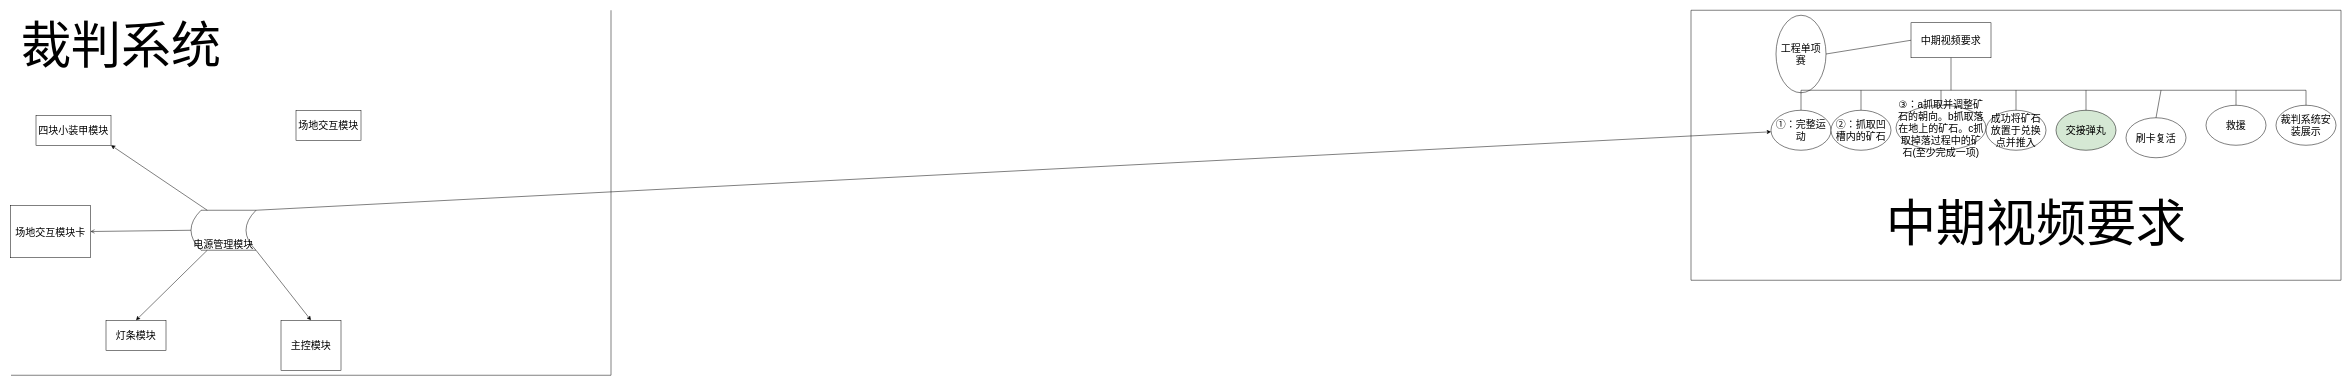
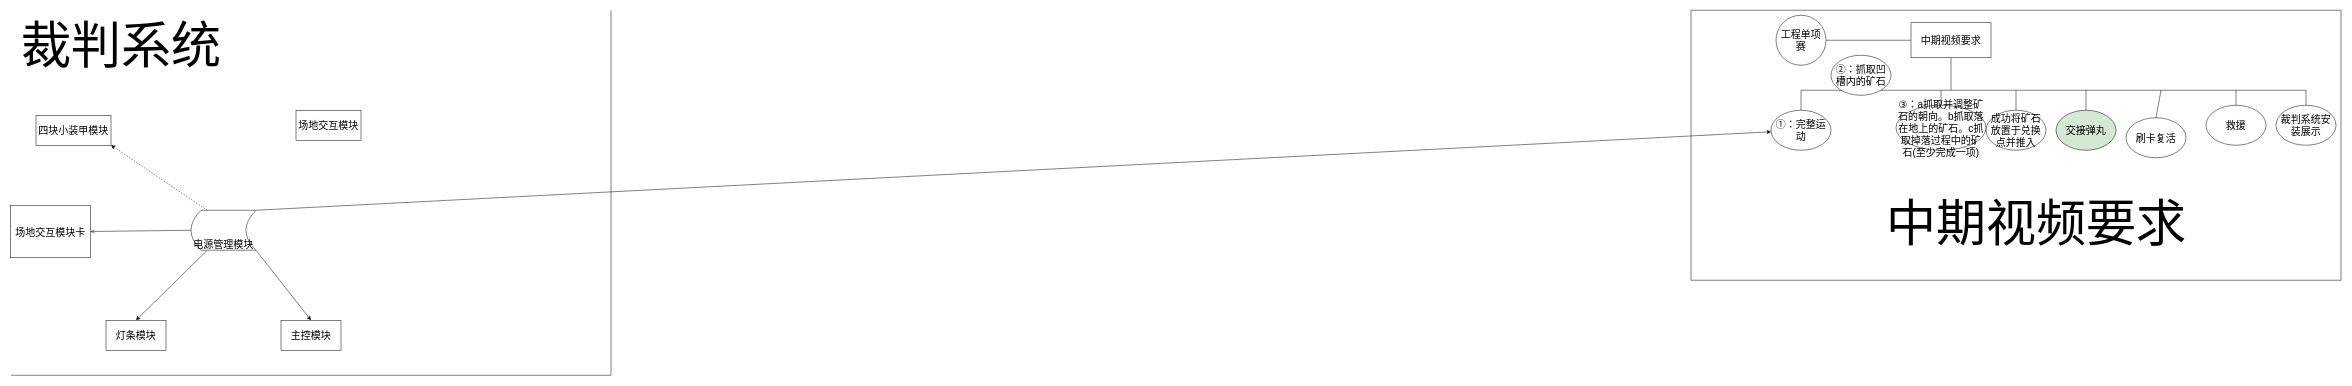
  <mxCell id="0" />
  <mxCell id="1" parent="0" />
- <mxCell id="2" value="&lt;font style=&quot;font-size: 20px&quot;&gt;工程单项赛&lt;/font&gt;" style="ellipse;whiteSpace=wrap;html=1;aspect=fixed;" vertex="1" parent="1"><mxGeometry x="3551" y="30" width="100" height="155" as="geometry" /></mxCell>
+ <mxCell id="2" value="&lt;font style=&quot;font-size: 20px&quot;&gt;工程单项赛&lt;/font&gt;" style="ellipse;whiteSpace=wrap;html=1;aspect=fixed;" vertex="1" parent="1"><mxGeometry x="3551" y="30" width="100" height="100" as="geometry" /></mxCell>
  <mxCell id="3" value="&lt;font style=&quot;font-size: 20px&quot;&gt;中期视频要求&lt;/font&gt;" style="rounded=0;whiteSpace=wrap;html=1;" vertex="1" parent="1"><mxGeometry x="3821" y="45" width="160" height="70" as="geometry" /></mxCell>
  <mxCell id="4" value="" style="endArrow=none;html=1;rounded=0;exitX=1;exitY=0.5;exitDx=0;exitDy=0;entryX=0;entryY=0.5;entryDx=0;entryDy=0;" edge="1" parent="1" source="2" target="3"><mxGeometry width="50" height="50" relative="1" as="geometry"><mxPoint x="3651" y="90" as="sourcePoint" /><mxPoint x="3811" y="80" as="targetPoint" /></mxGeometry></mxCell>
  <mxCell id="5" value="" style="endArrow=none;html=1;rounded=0;entryX=0.5;entryY=1;entryDx=0;entryDy=0;" edge="1" parent="1" target="3"><mxGeometry width="50" height="50" relative="1" as="geometry"><mxPoint x="3901" y="180" as="sourcePoint" /><mxPoint x="3971" y="230" as="targetPoint" /></mxGeometry></mxCell>
  <mxCell id="6" value="" style="endArrow=none;html=1;rounded=0;" edge="1" parent="1"><mxGeometry width="50" height="50" relative="1" as="geometry"><mxPoint x="3601" y="180" as="sourcePoint" /><mxPoint x="4611" y="180" as="targetPoint" /></mxGeometry></mxCell>
  <mxCell id="7" value="" style="endArrow=none;html=1;rounded=0;" edge="1" parent="1" target="8"><mxGeometry width="50" height="50" relative="1" as="geometry"><mxPoint x="3601" y="180" as="sourcePoint" /><mxPoint x="3601" y="180" as="targetPoint" /></mxGeometry></mxCell>
  <mxCell id="8" value="&lt;font style=&quot;font-size: 20px&quot;&gt;①：完整运动&lt;/font&gt;" style="ellipse;whiteSpace=wrap;html=1;" vertex="1" parent="1"><mxGeometry x="3541" y="220" width="120" height="80" as="geometry" /></mxCell>
  <mxCell id="9" value="" style="endArrow=none;html=1;rounded=0;" edge="1" parent="1" target="10"><mxGeometry width="50" height="50" relative="1" as="geometry"><mxPoint x="3721" y="180" as="sourcePoint" /><mxPoint x="3711" y="180" as="targetPoint" /></mxGeometry></mxCell>
- <mxCell id="10" value="&lt;font style=&quot;font-size: 20px&quot;&gt;②：抓取凹槽内的矿石&lt;/font&gt;" style="ellipse;whiteSpace=wrap;html=1;" vertex="1" parent="1"><mxGeometry x="3661" y="220" width="120" height="80" as="geometry" /></mxCell>
+ <mxCell id="10" value="&lt;font style=&quot;font-size: 20px&quot;&gt;②：抓取凹槽内的矿石&lt;/font&gt;" style="ellipse;whiteSpace=wrap;html=1;" vertex="1" parent="1"><mxGeometry x="3661" y="110" width="120" height="80" as="geometry" /></mxCell>
  <mxCell id="11" value="&lt;font style=&quot;font-size: 20px&quot;&gt;③：a抓取并调整矿石的朝向。b抓取落在地上的矿石。c抓取掉落过程中的矿石(至少完成一项)&lt;/font&gt;" style="ellipse;whiteSpace=wrap;html=1;" vertex="1" parent="1"><mxGeometry x="3791" y="210" width="180" height="90" as="geometry" /></mxCell>
  <mxCell id="12" value="" style="endArrow=none;html=1;rounded=0;exitX=0.5;exitY=0;exitDx=0;exitDy=0;" edge="1" parent="1" source="11"><mxGeometry width="50" height="50" relative="1" as="geometry"><mxPoint x="3911" y="280" as="sourcePoint" /><mxPoint x="3881" y="180" as="targetPoint" /></mxGeometry></mxCell>
  <mxCell id="13" value="&lt;font style=&quot;font-size: 20px&quot;&gt;成功将矿石放置于兑换点并推入&lt;/font&gt;" style="ellipse;whiteSpace=wrap;html=1;" vertex="1" parent="1"><mxGeometry x="3971" y="220" width="120" height="80" as="geometry" /></mxCell>
  <mxCell id="14" value="" style="endArrow=none;html=1;rounded=0;exitX=0.5;exitY=0;exitDx=0;exitDy=0;" edge="1" parent="1" source="13"><mxGeometry width="50" height="50" relative="1" as="geometry"><mxPoint x="3911" y="280" as="sourcePoint" /><mxPoint x="4031" y="180" as="targetPoint" /></mxGeometry></mxCell>
  <mxCell id="15" value="&lt;font style=&quot;font-size: 20px&quot;&gt;交接弹丸&lt;/font&gt;" style="ellipse;whiteSpace=wrap;html=1;fillColor=#d5e8d4;" vertex="1" parent="1"><mxGeometry x="4111" y="220" width="120" height="80" as="geometry" /></mxCell>
  <mxCell id="16" value="" style="endArrow=none;html=1;rounded=0;exitX=0.5;exitY=0;exitDx=0;exitDy=0;" edge="1" parent="1" source="15"><mxGeometry width="50" height="50" relative="1" as="geometry"><mxPoint x="3911" y="240" as="sourcePoint" /><mxPoint x="4171" y="180" as="targetPoint" /></mxGeometry></mxCell>
  <mxCell id="17" value="&lt;font style=&quot;font-size: 20px&quot;&gt;刷卡复活&lt;/font&gt;" style="ellipse;whiteSpace=wrap;html=1;" vertex="1" parent="1"><mxGeometry x="4251" y="235" width="120" height="80" as="geometry" /></mxCell>
  <mxCell id="18" value="" style="endArrow=none;html=1;rounded=0;exitX=0.5;exitY=0;exitDx=0;exitDy=0;" edge="1" parent="1" source="17"><mxGeometry width="50" height="50" relative="1" as="geometry"><mxPoint x="3961" y="230" as="sourcePoint" /><mxPoint x="4321" y="180" as="targetPoint" /></mxGeometry></mxCell>
  <mxCell id="19" value="&lt;font style=&quot;font-size: 20px&quot;&gt;救援&lt;/font&gt;" style="ellipse;whiteSpace=wrap;html=1;" vertex="1" parent="1"><mxGeometry x="4411" y="210" width="120" height="80" as="geometry" /></mxCell>
  <mxCell id="20" value="" style="endArrow=none;html=1;rounded=0;exitX=0.5;exitY=0;exitDx=0;exitDy=0;" edge="1" parent="1" source="19"><mxGeometry width="50" height="50" relative="1" as="geometry"><mxPoint x="4081" y="230" as="sourcePoint" /><mxPoint x="4471" y="180" as="targetPoint" /></mxGeometry></mxCell>
  <mxCell id="21" value="&lt;font style=&quot;font-size: 20px&quot;&gt;裁判系统安装展示&lt;/font&gt;" style="ellipse;whiteSpace=wrap;html=1;" vertex="1" parent="1"><mxGeometry x="4551" y="210" width="120" height="80" as="geometry" /></mxCell>
  <mxCell id="22" value="" style="endArrow=none;html=1;rounded=0;entryX=0.5;entryY=0;entryDx=0;entryDy=0;" edge="1" parent="1"><mxGeometry width="50" height="50" relative="1" as="geometry"><mxPoint x="4611" y="180" as="sourcePoint" /><mxPoint x="4611" y="210" as="targetPoint" /></mxGeometry></mxCell>
  <mxCell id="23" value="" style="endArrow=none;html=1;rounded=0;" edge="1" parent="1"><mxGeometry width="50" height="50" relative="1" as="geometry"><mxPoint x="3381" y="560" as="sourcePoint" /><mxPoint x="3381" as="targetPoint" y="20" /></mxGeometry></mxCell>
  <mxCell id="24" value="" style="endArrow=none;html=1;rounded=0;" edge="1" parent="1"><mxGeometry width="50" height="50" relative="1" as="geometry"><mxPoint x="3381" y="560" as="sourcePoint" /><mxPoint x="4681" y="560" as="targetPoint" /></mxGeometry></mxCell>
  <mxCell id="25" value="&lt;font style=&quot;font-size: 100px&quot;&gt;中期视频要求&lt;/font&gt;" style="text;html=1;align=center;verticalAlign=middle;resizable=0;points=[];autosize=1;strokeColor=none;fillColor=none;" vertex="1" parent="1"><mxGeometry x="3761" y="420" width="620" height="50" as="geometry" /></mxCell>
  <mxCell id="26" value="" style="endArrow=none;html=1;rounded=0;fontSize=100;" edge="1" parent="1"><mxGeometry width="50" height="50" relative="1" as="geometry"><mxPoint x="3381" as="sourcePoint" y="20" /><mxPoint x="4681" as="targetPoint" y="20" /></mxGeometry></mxCell>
  <mxCell id="27" value="" style="endArrow=none;html=1;rounded=0;fontSize=100;" edge="1" parent="1"><mxGeometry width="50" height="50" relative="1" as="geometry"><mxPoint x="4681" y="560" as="sourcePoint" /><mxPoint x="4681" as="targetPoint" y="20" /></mxGeometry></mxCell>
  <mxCell id="28" value="" style="endArrow=none;html=1;rounded=0;fontSize=100;" edge="1" parent="1"><mxGeometry width="50" height="50" relative="1" as="geometry"><mxPoint x="1221" y="750" as="sourcePoint" /><mxPoint x="1221" as="targetPoint" y="20" /></mxGeometry></mxCell>
  <mxCell id="29" value="" style="endArrow=none;html=1;rounded=0;fontSize=100;" edge="1" parent="1"><mxGeometry width="50" height="50" relative="1" as="geometry"><mxPoint x="1221" y="750" as="sourcePoint" /><mxPoint x="21" y="750" as="targetPoint" /></mxGeometry></mxCell>
  <mxCell id="30" value="裁判系统" style="text;html=1;align=center;verticalAlign=middle;resizable=0;points=[];autosize=1;strokeColor=none;fillColor=none;fontSize=100;" vertex="1" parent="1"><mxGeometry x="31" y="25" width="420" height="130" as="geometry" /></mxCell>
  <mxCell id="31" value="&lt;font style=&quot;font-size: 20px&quot;&gt;电源管理模块&lt;/font&gt;" style="shape=dataStorage;whiteSpace=wrap;html=1;fixedSize=1;fontSize=100;" vertex="1" parent="1"><mxGeometry x="381" y="420" width="130" height="80" as="geometry" /></mxCell>
  <mxCell id="32" value="四块小装甲模块" style="rounded=0;whiteSpace=wrap;html=1;fontSize=20;" vertex="1" parent="1"><mxGeometry x="71" y="230" width="150" height="60" as="geometry" /></mxCell>
  <mxCell id="33" value="场地交互模块" style="rounded=0;whiteSpace=wrap;html=1;fontSize=20;" vertex="1" parent="1"><mxGeometry x="591" y="220" width="130" height="60" as="geometry" /></mxCell>
- <mxCell id="34" value="主控模块" style="rounded=0;whiteSpace=wrap;html=1;fontSize=20;" vertex="1" parent="1"><mxGeometry x="561" y="640" width="120" height="100" as="geometry" /></mxCell>
+ <mxCell id="34" value="主控模块" style="rounded=0;whiteSpace=wrap;html=1;fontSize=20;" vertex="1" parent="1"><mxGeometry x="561" y="640" width="120" height="60" as="geometry" /></mxCell>
  <mxCell id="35" value="灯条模块" style="rounded=0;whiteSpace=wrap;html=1;fontSize=20;" vertex="1" parent="1"><mxGeometry x="211" y="640" width="120" height="60" as="geometry" /></mxCell>
  <mxCell id="36" value="场地交互模块卡" style="rounded=0;whiteSpace=wrap;html=1;fontSize=20;" vertex="1" parent="1"><mxGeometry x="20" y="410" width="160" height="105" as="geometry" /></mxCell>
  <mxCell id="37" value="" style="endArrow=classic;html=1;rounded=0;fontSize=20;exitX=1;exitY=1;exitDx=0;exitDy=0;entryX=0.5;entryY=0;entryDx=0;entryDy=0;" edge="1" parent="1" source="31" target="34"><mxGeometry width="50" height="50" relative="1" as="geometry"><mxPoint x="491" y="500" as="sourcePoint" /><mxPoint x="541" y="450" as="targetPoint" /></mxGeometry></mxCell>
  <mxCell id="38" value="" style="endArrow=classic;html=1;rounded=0;fontSize=20;exitX=1;exitY=0;exitDx=0;exitDy=0;" edge="1" parent="1" source="31" target="8"><mxGeometry width="50" height="50" relative="1" as="geometry"><mxPoint x="491" y="500" as="sourcePoint" /><mxPoint x="541" y="450" as="targetPoint" /></mxGeometry></mxCell>
- <mxCell id="39" value="" style="endArrow=classic;html=1;rounded=0;fontSize=20;exitX=0.25;exitY=0;exitDx=0;exitDy=0;entryX=1;entryY=1;entryDx=0;entryDy=0;" edge="1" parent="1" source="31" target="32"><mxGeometry width="50" height="50" relative="1" as="geometry"><mxPoint x="491" y="500" as="sourcePoint" /><mxPoint x="541" y="450" as="targetPoint" /></mxGeometry></mxCell>
+ <mxCell id="39" value="" style="endArrow=classic;html=1;rounded=0;fontSize=20;exitX=0.25;exitY=0;exitDx=0;exitDy=0;entryX=1;entryY=1;entryDx=0;entryDy=0;dashed=1;" edge="1" parent="1" source="31" target="32"><mxGeometry width="50" height="50" relative="1" as="geometry"><mxPoint x="491" y="500" as="sourcePoint" /><mxPoint x="541" y="450" as="targetPoint" /></mxGeometry></mxCell>
  <mxCell id="40" value="" style="endArrow=open;html=1;rounded=0;fontSize=20;exitX=0;exitY=0.5;exitDx=0;exitDy=0;entryX=1;entryY=0.5;entryDx=0;entryDy=0;" edge="1" parent="1" source="31" target="36"><mxGeometry width="50" height="50" relative="1" as="geometry"><mxPoint x="491" y="500" as="sourcePoint" /><mxPoint x="541" y="450" as="targetPoint" /></mxGeometry></mxCell>
  <mxCell id="41" value="" style="endArrow=classic;html=1;rounded=0;fontSize=20;exitX=0.25;exitY=1;exitDx=0;exitDy=0;entryX=0.5;entryY=0;entryDx=0;entryDy=0;" edge="1" parent="1" source="31" target="35"><mxGeometry width="50" height="50" relative="1" as="geometry"><mxPoint x="491" y="500" as="sourcePoint" /><mxPoint x="541" y="450" as="targetPoint" /></mxGeometry></mxCell>
